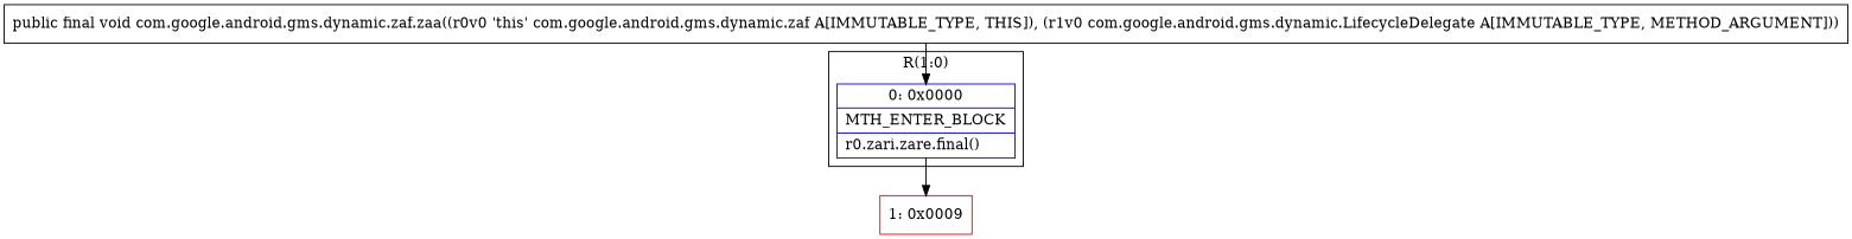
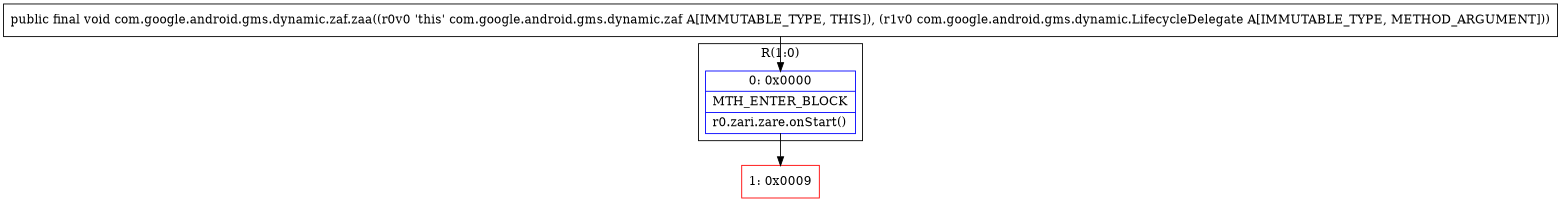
  digraph {
    node [shape=record]
-   n1 [color=blue label="{0\:\ 0x0000|MTH_ENTER_BLOCK\l|r0.zari.zare.final()\l}"]
+   n1 [color=blue label="{0\:\ 0x0000|MTH_ENTER_BLOCK\l|r0.zari.zare.onStart()\l}"]
    n2 [color=red label="{1\:\ 0x0009}"]
    n3 [label="{public final void com.google.android.gms.dynamic.zaf.zaa((r0v0 'this' com.google.android.gms.dynamic.zaf A[IMMUTABLE_TYPE, THIS]), (r1v0 com.google.android.gms.dynamic.LifecycleDelegate A[IMMUTABLE_TYPE, METHOD_ARGUMENT])) }"]
    subgraph cluster_1 {
      label="R(1:0)"
      n1
    }
    n1 -> n2
    n3 -> n1
  }
